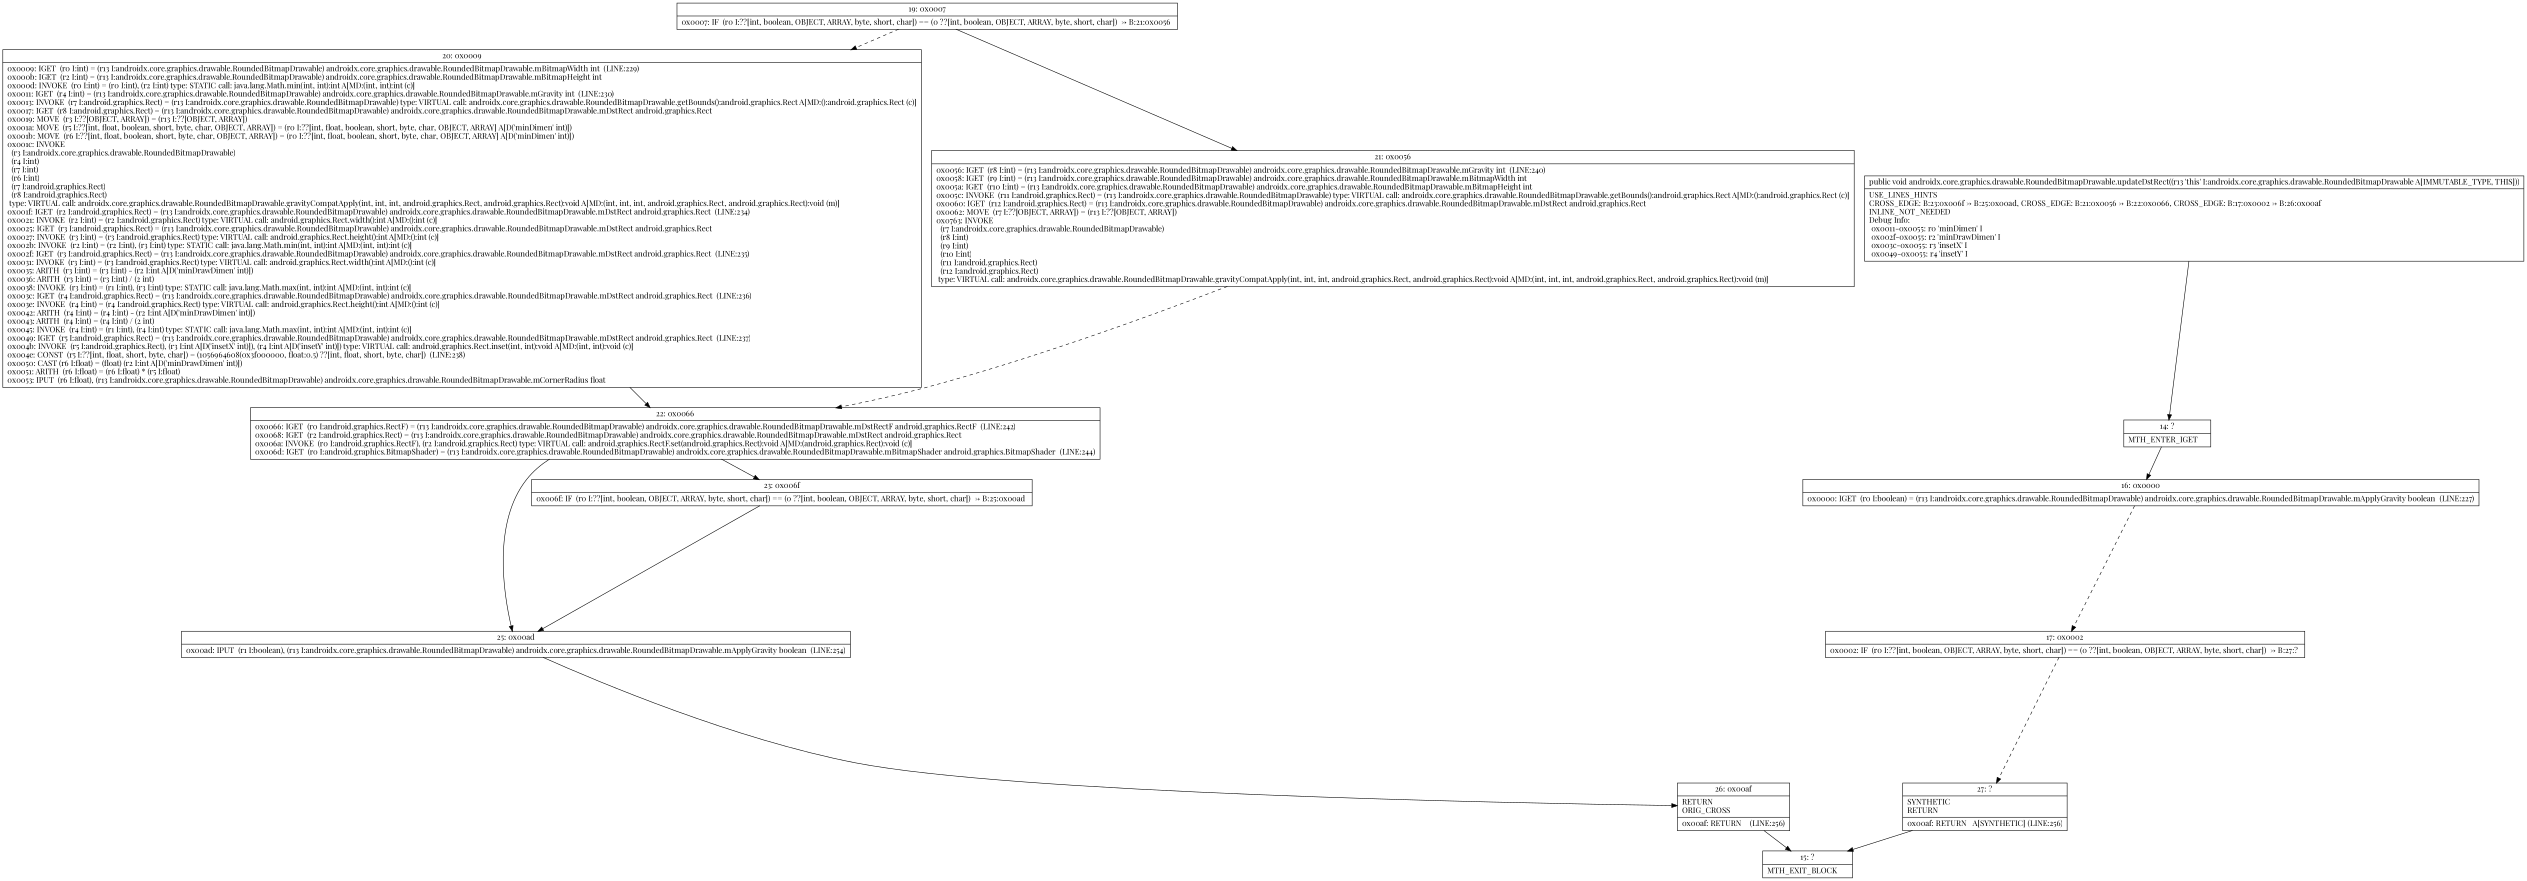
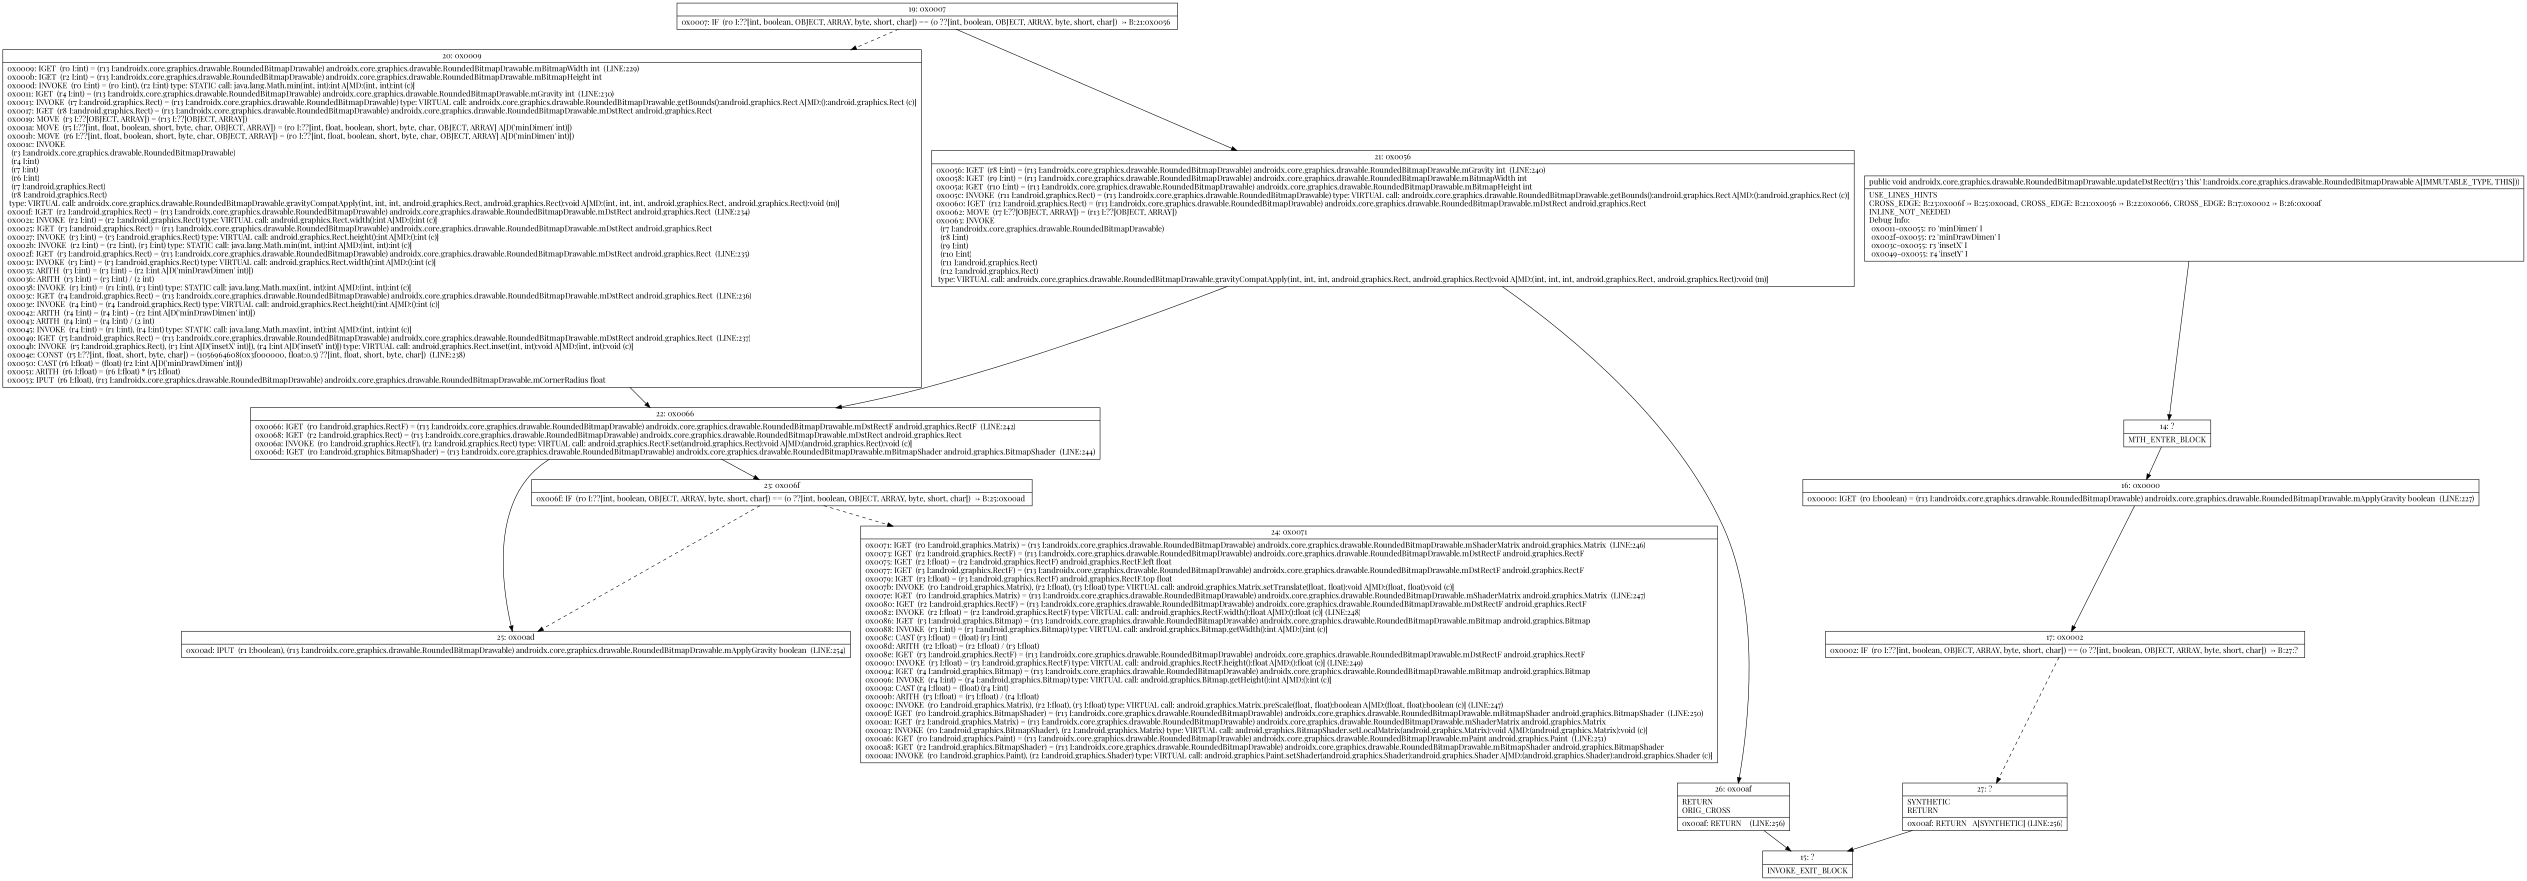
  digraph {
    fontname="Playfair Display"
    node [fontname="Playfair Display" shape=record]
    edge [fontname="Playfair Display"]
-   n1 [label="{14\:\ ?|MTH_ENTER_IGET\l}"]
+   n1 [label="{14\:\ ?|MTH_ENTER_BLOCK\l}"]
    n2 [label="{16\:\ 0x0000|0x0000: IGET  (r0 I:boolean) = (r13 I:androidx.core.graphics.drawable.RoundedBitmapDrawable) androidx.core.graphics.drawable.RoundedBitmapDrawable.mApplyGravity boolean  (LINE:227)\l}"]
    n3 [label="{17\:\ 0x0002|0x0002: IF  (r0 I:??[int, boolean, OBJECT, ARRAY, byte, short, char]) == (0 ??[int, boolean, OBJECT, ARRAY, byte, short, char])  \-\> B:27:? \l}"]
    n4 [label="{27\:\ ?|SYNTHETIC\lRETURN\l|0x00af: RETURN   A[SYNTHETIC] (LINE:256)\l}"]
-   n5 [label="{15\:\ ?|MTH_EXIT_BLOCK\l}"]
+   n5 [label="{15\:\ ?|INVOKE_EXIT_BLOCK\l}"]
    n6 [label="{19\:\ 0x0007|0x0007: IF  (r0 I:??[int, boolean, OBJECT, ARRAY, byte, short, char]) == (0 ??[int, boolean, OBJECT, ARRAY, byte, short, char])  \-\> B:21:0x0056 \l}"]
    n7 [label="{20\:\ 0x0009|0x0009: IGET  (r0 I:int) = (r13 I:androidx.core.graphics.drawable.RoundedBitmapDrawable) androidx.core.graphics.drawable.RoundedBitmapDrawable.mBitmapWidth int  (LINE:229)\l0x000b: IGET  (r2 I:int) = (r13 I:androidx.core.graphics.drawable.RoundedBitmapDrawable) androidx.core.graphics.drawable.RoundedBitmapDrawable.mBitmapHeight int \l0x000d: INVOKE  (r0 I:int) = (r0 I:int), (r2 I:int) type: STATIC call: java.lang.Math.min(int, int):int A[MD:(int, int):int (c)]\l0x0011: IGET  (r4 I:int) = (r13 I:androidx.core.graphics.drawable.RoundedBitmapDrawable) androidx.core.graphics.drawable.RoundedBitmapDrawable.mGravity int  (LINE:230)\l0x0013: INVOKE  (r7 I:android.graphics.Rect) = (r13 I:androidx.core.graphics.drawable.RoundedBitmapDrawable) type: VIRTUAL call: androidx.core.graphics.drawable.RoundedBitmapDrawable.getBounds():android.graphics.Rect A[MD:():android.graphics.Rect (c)]\l0x0017: IGET  (r8 I:android.graphics.Rect) = (r13 I:androidx.core.graphics.drawable.RoundedBitmapDrawable) androidx.core.graphics.drawable.RoundedBitmapDrawable.mDstRect android.graphics.Rect \l0x0019: MOVE  (r3 I:??[OBJECT, ARRAY]) = (r13 I:??[OBJECT, ARRAY]) \l0x001a: MOVE  (r5 I:??[int, float, boolean, short, byte, char, OBJECT, ARRAY]) = (r0 I:??[int, float, boolean, short, byte, char, OBJECT, ARRAY] A[D('minDimen' int)]) \l0x001b: MOVE  (r6 I:??[int, float, boolean, short, byte, char, OBJECT, ARRAY]) = (r0 I:??[int, float, boolean, short, byte, char, OBJECT, ARRAY] A[D('minDimen' int)]) \l0x001c: INVOKE  \l  (r3 I:androidx.core.graphics.drawable.RoundedBitmapDrawable)\l  (r4 I:int)\l  (r7 I:int)\l  (r6 I:int)\l  (r7 I:android.graphics.Rect)\l  (r8 I:android.graphics.Rect)\l type: VIRTUAL call: androidx.core.graphics.drawable.RoundedBitmapDrawable.gravityCompatApply(int, int, int, android.graphics.Rect, android.graphics.Rect):void A[MD:(int, int, int, android.graphics.Rect, android.graphics.Rect):void (m)]\l0x001f: IGET  (r2 I:android.graphics.Rect) = (r13 I:androidx.core.graphics.drawable.RoundedBitmapDrawable) androidx.core.graphics.drawable.RoundedBitmapDrawable.mDstRect android.graphics.Rect  (LINE:234)\l0x0021: INVOKE  (r2 I:int) = (r2 I:android.graphics.Rect) type: VIRTUAL call: android.graphics.Rect.width():int A[MD:():int (c)]\l0x0025: IGET  (r3 I:android.graphics.Rect) = (r13 I:androidx.core.graphics.drawable.RoundedBitmapDrawable) androidx.core.graphics.drawable.RoundedBitmapDrawable.mDstRect android.graphics.Rect \l0x0027: INVOKE  (r3 I:int) = (r3 I:android.graphics.Rect) type: VIRTUAL call: android.graphics.Rect.height():int A[MD:():int (c)]\l0x002b: INVOKE  (r2 I:int) = (r2 I:int), (r3 I:int) type: STATIC call: java.lang.Math.min(int, int):int A[MD:(int, int):int (c)]\l0x002f: IGET  (r3 I:android.graphics.Rect) = (r13 I:androidx.core.graphics.drawable.RoundedBitmapDrawable) androidx.core.graphics.drawable.RoundedBitmapDrawable.mDstRect android.graphics.Rect  (LINE:235)\l0x0031: INVOKE  (r3 I:int) = (r3 I:android.graphics.Rect) type: VIRTUAL call: android.graphics.Rect.width():int A[MD:():int (c)]\l0x0035: ARITH  (r3 I:int) = (r3 I:int) \- (r2 I:int A[D('minDrawDimen' int)]) \l0x0036: ARITH  (r3 I:int) = (r3 I:int) \/ (2 int) \l0x0038: INVOKE  (r3 I:int) = (r1 I:int), (r3 I:int) type: STATIC call: java.lang.Math.max(int, int):int A[MD:(int, int):int (c)]\l0x003c: IGET  (r4 I:android.graphics.Rect) = (r13 I:androidx.core.graphics.drawable.RoundedBitmapDrawable) androidx.core.graphics.drawable.RoundedBitmapDrawable.mDstRect android.graphics.Rect  (LINE:236)\l0x003e: INVOKE  (r4 I:int) = (r4 I:android.graphics.Rect) type: VIRTUAL call: android.graphics.Rect.height():int A[MD:():int (c)]\l0x0042: ARITH  (r4 I:int) = (r4 I:int) \- (r2 I:int A[D('minDrawDimen' int)]) \l0x0043: ARITH  (r4 I:int) = (r4 I:int) \/ (2 int) \l0x0045: INVOKE  (r4 I:int) = (r1 I:int), (r4 I:int) type: STATIC call: java.lang.Math.max(int, int):int A[MD:(int, int):int (c)]\l0x0049: IGET  (r5 I:android.graphics.Rect) = (r13 I:androidx.core.graphics.drawable.RoundedBitmapDrawable) androidx.core.graphics.drawable.RoundedBitmapDrawable.mDstRect android.graphics.Rect  (LINE:237)\l0x004b: INVOKE  (r5 I:android.graphics.Rect), (r3 I:int A[D('insetX' int)]), (r4 I:int A[D('insetY' int)]) type: VIRTUAL call: android.graphics.Rect.inset(int, int):void A[MD:(int, int):void (c)]\l0x004e: CONST  (r5 I:??[int, float, short, byte, char]) = (1056964608(0x3f000000, float:0.5) ??[int, float, short, byte, char])  (LINE:238)\l0x0050: CAST (r6 I:float) = (float) (r2 I:int A[D('minDrawDimen' int)]) \l0x0051: ARITH  (r6 I:float) = (r6 I:float) * (r5 I:float) \l0x0053: IPUT  (r6 I:float), (r13 I:androidx.core.graphics.drawable.RoundedBitmapDrawable) androidx.core.graphics.drawable.RoundedBitmapDrawable.mCornerRadius float \l}"]
-   n8 [label="{21\:\ 0x0056|0x0056: IGET  (r8 I:int) = (r13 I:androidx.core.graphics.drawable.RoundedBitmapDrawable) androidx.core.graphics.drawable.RoundedBitmapDrawable.mGravity int  (LINE:240)\l0x0058: IGET  (r9 I:int) = (r13 I:androidx.core.graphics.drawable.RoundedBitmapDrawable) androidx.core.graphics.drawable.RoundedBitmapDrawable.mBitmapWidth int \l0x005a: IGET  (r10 I:int) = (r13 I:androidx.core.graphics.drawable.RoundedBitmapDrawable) androidx.core.graphics.drawable.RoundedBitmapDrawable.mBitmapHeight int \l0x005c: INVOKE  (r11 I:android.graphics.Rect) = (r13 I:androidx.core.graphics.drawable.RoundedBitmapDrawable) type: VIRTUAL call: androidx.core.graphics.drawable.RoundedBitmapDrawable.getBounds():android.graphics.Rect A[MD:():android.graphics.Rect (c)]\l0x0060: IGET  (r12 I:android.graphics.Rect) = (r13 I:androidx.core.graphics.drawable.RoundedBitmapDrawable) androidx.core.graphics.drawable.RoundedBitmapDrawable.mDstRect android.graphics.Rect \l0x0062: MOVE  (r7 I:??[OBJECT, ARRAY]) = (r13 I:??[OBJECT, ARRAY]) \l0x0763: INVOKE  \l  (r7 I:androidx.core.graphics.drawable.RoundedBitmapDrawable)\l  (r8 I:int)\l  (r9 I:int)\l  (r10 I:int)\l  (r11 I:android.graphics.Rect)\l  (r12 I:android.graphics.Rect)\l type: VIRTUAL call: androidx.core.graphics.drawable.RoundedBitmapDrawable.gravityCompatApply(int, int, int, android.graphics.Rect, android.graphics.Rect):void A[MD:(int, int, int, android.graphics.Rect, android.graphics.Rect):void (m)]\l}"]
+   n8 [label="{21\:\ 0x0056|0x0056: IGET  (r8 I:int) = (r13 I:androidx.core.graphics.drawable.RoundedBitmapDrawable) androidx.core.graphics.drawable.RoundedBitmapDrawable.mGravity int  (LINE:240)\l0x0058: IGET  (r9 I:int) = (r13 I:androidx.core.graphics.drawable.RoundedBitmapDrawable) androidx.core.graphics.drawable.RoundedBitmapDrawable.mBitmapWidth int \l0x005a: IGET  (r10 I:int) = (r13 I:androidx.core.graphics.drawable.RoundedBitmapDrawable) androidx.core.graphics.drawable.RoundedBitmapDrawable.mBitmapHeight int \l0x005c: INVOKE  (r11 I:android.graphics.Rect) = (r13 I:androidx.core.graphics.drawable.RoundedBitmapDrawable) type: VIRTUAL call: androidx.core.graphics.drawable.RoundedBitmapDrawable.getBounds():android.graphics.Rect A[MD:():android.graphics.Rect (c)]\l0x0060: IGET  (r12 I:android.graphics.Rect) = (r13 I:androidx.core.graphics.drawable.RoundedBitmapDrawable) androidx.core.graphics.drawable.RoundedBitmapDrawable.mDstRect android.graphics.Rect \l0x0062: MOVE  (r7 I:??[OBJECT, ARRAY]) = (r13 I:??[OBJECT, ARRAY]) \l0x0063: INVOKE  \l  (r7 I:androidx.core.graphics.drawable.RoundedBitmapDrawable)\l  (r8 I:int)\l  (r9 I:int)\l  (r10 I:int)\l  (r11 I:android.graphics.Rect)\l  (r12 I:android.graphics.Rect)\l type: VIRTUAL call: androidx.core.graphics.drawable.RoundedBitmapDrawable.gravityCompatApply(int, int, int, android.graphics.Rect, android.graphics.Rect):void A[MD:(int, int, int, android.graphics.Rect, android.graphics.Rect):void (m)]\l}"]
    n9 [label="{22\:\ 0x0066|0x0066: IGET  (r0 I:android.graphics.RectF) = (r13 I:androidx.core.graphics.drawable.RoundedBitmapDrawable) androidx.core.graphics.drawable.RoundedBitmapDrawable.mDstRectF android.graphics.RectF  (LINE:242)\l0x0068: IGET  (r2 I:android.graphics.Rect) = (r13 I:androidx.core.graphics.drawable.RoundedBitmapDrawable) androidx.core.graphics.drawable.RoundedBitmapDrawable.mDstRect android.graphics.Rect \l0x006a: INVOKE  (r0 I:android.graphics.RectF), (r2 I:android.graphics.Rect) type: VIRTUAL call: android.graphics.RectF.set(android.graphics.Rect):void A[MD:(android.graphics.Rect):void (c)]\l0x006d: IGET  (r0 I:android.graphics.BitmapShader) = (r13 I:androidx.core.graphics.drawable.RoundedBitmapDrawable) androidx.core.graphics.drawable.RoundedBitmapDrawable.mBitmapShader android.graphics.BitmapShader  (LINE:244)\l}"]
    n10 [label="{23\:\ 0x006f|0x006f: IF  (r0 I:??[int, boolean, OBJECT, ARRAY, byte, short, char]) == (0 ??[int, boolean, OBJECT, ARRAY, byte, short, char])  \-\> B:25:0x00ad \l}"]
    n11 [label="{25\:\ 0x00ad|0x00ad: IPUT  (r1 I:boolean), (r13 I:androidx.core.graphics.drawable.RoundedBitmapDrawable) androidx.core.graphics.drawable.RoundedBitmapDrawable.mApplyGravity boolean  (LINE:254)\l}"]
+   n12 [label="{24\:\ 0x0071|0x0071: IGET  (r0 I:android.graphics.Matrix) = (r13 I:androidx.core.graphics.drawable.RoundedBitmapDrawable) androidx.core.graphics.drawable.RoundedBitmapDrawable.mShaderMatrix android.graphics.Matrix  (LINE:246)\l0x0073: IGET  (r2 I:android.graphics.RectF) = (r13 I:androidx.core.graphics.drawable.RoundedBitmapDrawable) androidx.core.graphics.drawable.RoundedBitmapDrawable.mDstRectF android.graphics.RectF \l0x0075: IGET  (r2 I:float) = (r2 I:android.graphics.RectF) android.graphics.RectF.left float \l0x0077: IGET  (r3 I:android.graphics.RectF) = (r13 I:androidx.core.graphics.drawable.RoundedBitmapDrawable) androidx.core.graphics.drawable.RoundedBitmapDrawable.mDstRectF android.graphics.RectF \l0x0079: IGET  (r3 I:float) = (r3 I:android.graphics.RectF) android.graphics.RectF.top float \l0x007b: INVOKE  (r0 I:android.graphics.Matrix), (r2 I:float), (r3 I:float) type: VIRTUAL call: android.graphics.Matrix.setTranslate(float, float):void A[MD:(float, float):void (c)]\l0x007e: IGET  (r0 I:android.graphics.Matrix) = (r13 I:androidx.core.graphics.drawable.RoundedBitmapDrawable) androidx.core.graphics.drawable.RoundedBitmapDrawable.mShaderMatrix android.graphics.Matrix  (LINE:247)\l0x0080: IGET  (r2 I:android.graphics.RectF) = (r13 I:androidx.core.graphics.drawable.RoundedBitmapDrawable) androidx.core.graphics.drawable.RoundedBitmapDrawable.mDstRectF android.graphics.RectF \l0x0082: INVOKE  (r2 I:float) = (r2 I:android.graphics.RectF) type: VIRTUAL call: android.graphics.RectF.width():float A[MD:():float (c)] (LINE:248)\l0x0086: IGET  (r3 I:android.graphics.Bitmap) = (r13 I:androidx.core.graphics.drawable.RoundedBitmapDrawable) androidx.core.graphics.drawable.RoundedBitmapDrawable.mBitmap android.graphics.Bitmap \l0x0088: INVOKE  (r3 I:int) = (r3 I:android.graphics.Bitmap) type: VIRTUAL call: android.graphics.Bitmap.getWidth():int A[MD:():int (c)]\l0x008c: CAST (r3 I:float) = (float) (r3 I:int) \l0x008d: ARITH  (r2 I:float) = (r2 I:float) \/ (r3 I:float) \l0x008e: IGET  (r3 I:android.graphics.RectF) = (r13 I:androidx.core.graphics.drawable.RoundedBitmapDrawable) androidx.core.graphics.drawable.RoundedBitmapDrawable.mDstRectF android.graphics.RectF \l0x0090: INVOKE  (r3 I:float) = (r3 I:android.graphics.RectF) type: VIRTUAL call: android.graphics.RectF.height():float A[MD:():float (c)] (LINE:249)\l0x0094: IGET  (r4 I:android.graphics.Bitmap) = (r13 I:androidx.core.graphics.drawable.RoundedBitmapDrawable) androidx.core.graphics.drawable.RoundedBitmapDrawable.mBitmap android.graphics.Bitmap \l0x0096: INVOKE  (r4 I:int) = (r4 I:android.graphics.Bitmap) type: VIRTUAL call: android.graphics.Bitmap.getHeight():int A[MD:():int (c)]\l0x009a: CAST (r4 I:float) = (float) (r4 I:int) \l0x009b: ARITH  (r3 I:float) = (r3 I:float) \/ (r4 I:float) \l0x009c: INVOKE  (r0 I:android.graphics.Matrix), (r2 I:float), (r3 I:float) type: VIRTUAL call: android.graphics.Matrix.preScale(float, float):boolean A[MD:(float, float):boolean (c)] (LINE:247)\l0x009f: IGET  (r0 I:android.graphics.BitmapShader) = (r13 I:androidx.core.graphics.drawable.RoundedBitmapDrawable) androidx.core.graphics.drawable.RoundedBitmapDrawable.mBitmapShader android.graphics.BitmapShader  (LINE:250)\l0x00a1: IGET  (r2 I:android.graphics.Matrix) = (r13 I:androidx.core.graphics.drawable.RoundedBitmapDrawable) androidx.core.graphics.drawable.RoundedBitmapDrawable.mShaderMatrix android.graphics.Matrix \l0x00a3: INVOKE  (r0 I:android.graphics.BitmapShader), (r2 I:android.graphics.Matrix) type: VIRTUAL call: android.graphics.BitmapShader.setLocalMatrix(android.graphics.Matrix):void A[MD:(android.graphics.Matrix):void (c)]\l0x00a6: IGET  (r0 I:android.graphics.Paint) = (r13 I:androidx.core.graphics.drawable.RoundedBitmapDrawable) androidx.core.graphics.drawable.RoundedBitmapDrawable.mPaint android.graphics.Paint  (LINE:251)\l0x00a8: IGET  (r2 I:android.graphics.BitmapShader) = (r13 I:androidx.core.graphics.drawable.RoundedBitmapDrawable) androidx.core.graphics.drawable.RoundedBitmapDrawable.mBitmapShader android.graphics.BitmapShader \l0x00aa: INVOKE  (r0 I:android.graphics.Paint), (r2 I:android.graphics.Shader) type: VIRTUAL call: android.graphics.Paint.setShader(android.graphics.Shader):android.graphics.Shader A[MD:(android.graphics.Shader):android.graphics.Shader (c)]\l}"]
    n13 [label="{26\:\ 0x00af|RETURN\lORIG_CROSS\l|0x00af: RETURN    (LINE:256)\l}"]
    n14 [label="{public void androidx.core.graphics.drawable.RoundedBitmapDrawable.updateDstRect((r13 'this' I:androidx.core.graphics.drawable.RoundedBitmapDrawable A[IMMUTABLE_TYPE, THIS]))  | USE_LINES_HINTS\lCROSS_EDGE: B:23:0x006f \-\> B:25:0x00ad, CROSS_EDGE: B:21:0x0056 \-\> B:22:0x0066, CROSS_EDGE: B:17:0x0002 \-\> B:26:0x00af\lINLINE_NOT_NEEDED\lDebug Info:\l  0x0011\-0x0055: r0 'minDimen' I\l  0x002f\-0x0055: r2 'minDrawDimen' I\l  0x003c\-0x0055: r3 'insetX' I\l  0x0049\-0x0055: r4 'insetY' I\l}"]
    n1 -> n2
-   n2 -> n3 [style=dashed]
+   n2 -> n3
    n3 -> n4 [style=dashed]
    n4 -> n5
    n6 -> n7 [style=dashed]
    n6 -> n8
    n7 -> n9
-   n8 -> n9 [style=dashed]
+   n8 -> n9
    n9 -> n10
    n9 -> n11
-   n10 -> n11
-   n11 -> n13
+   n10 -> n11 [style=dashed]
+   n10 -> n12 [style=dashed]
+   n8 -> n13
    n13 -> n5
    n14 -> n1
  }
